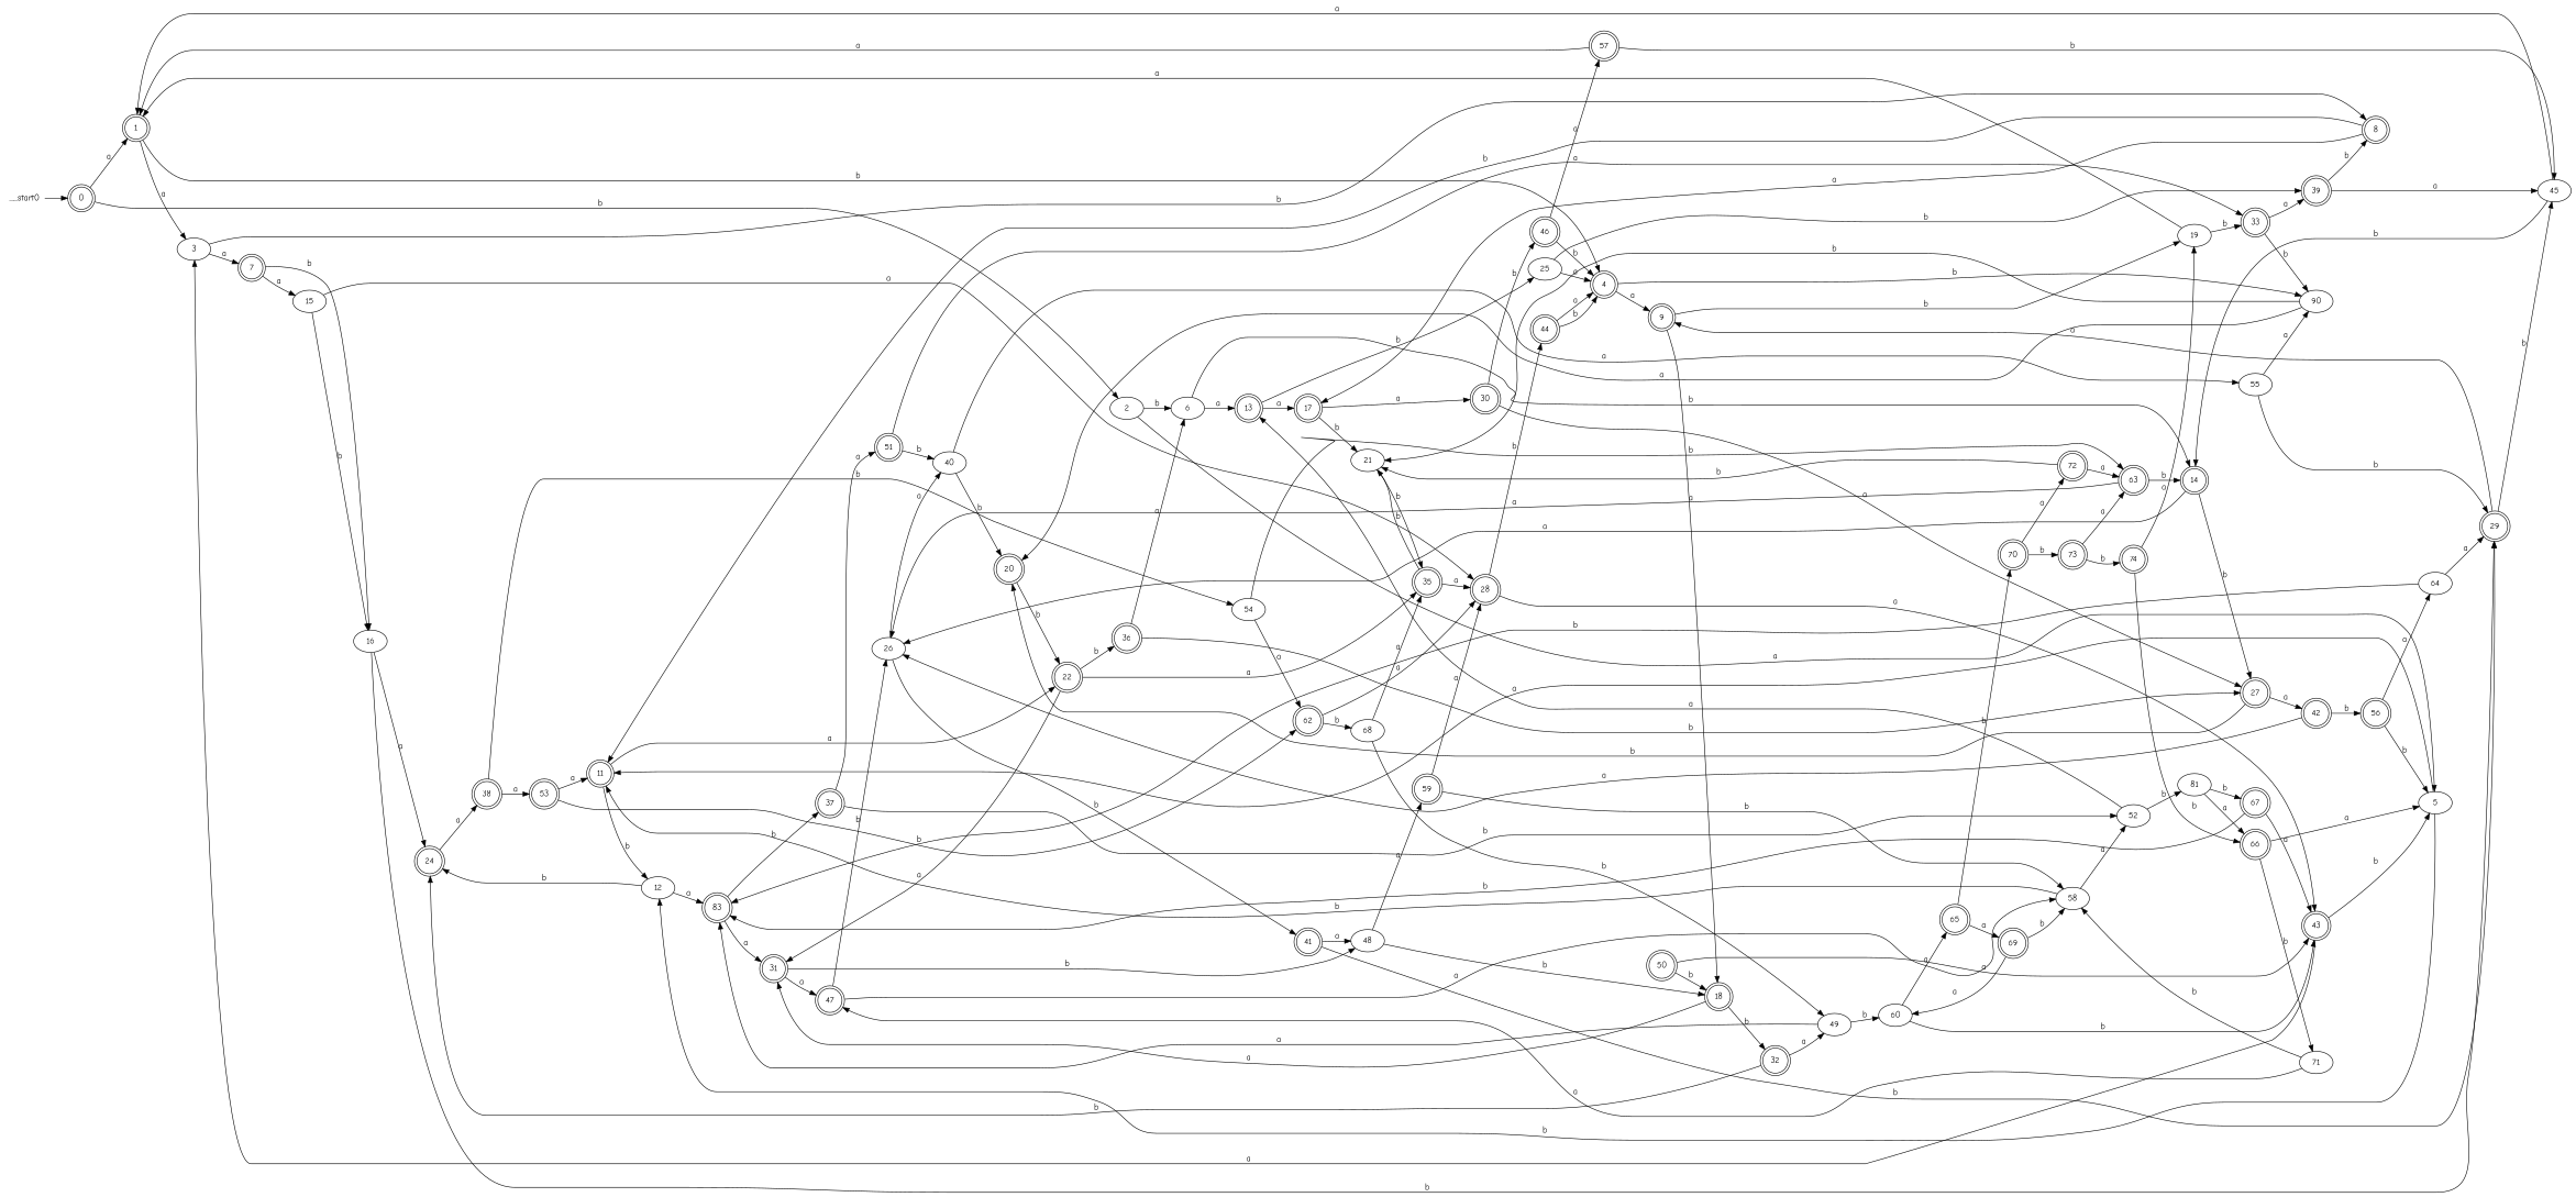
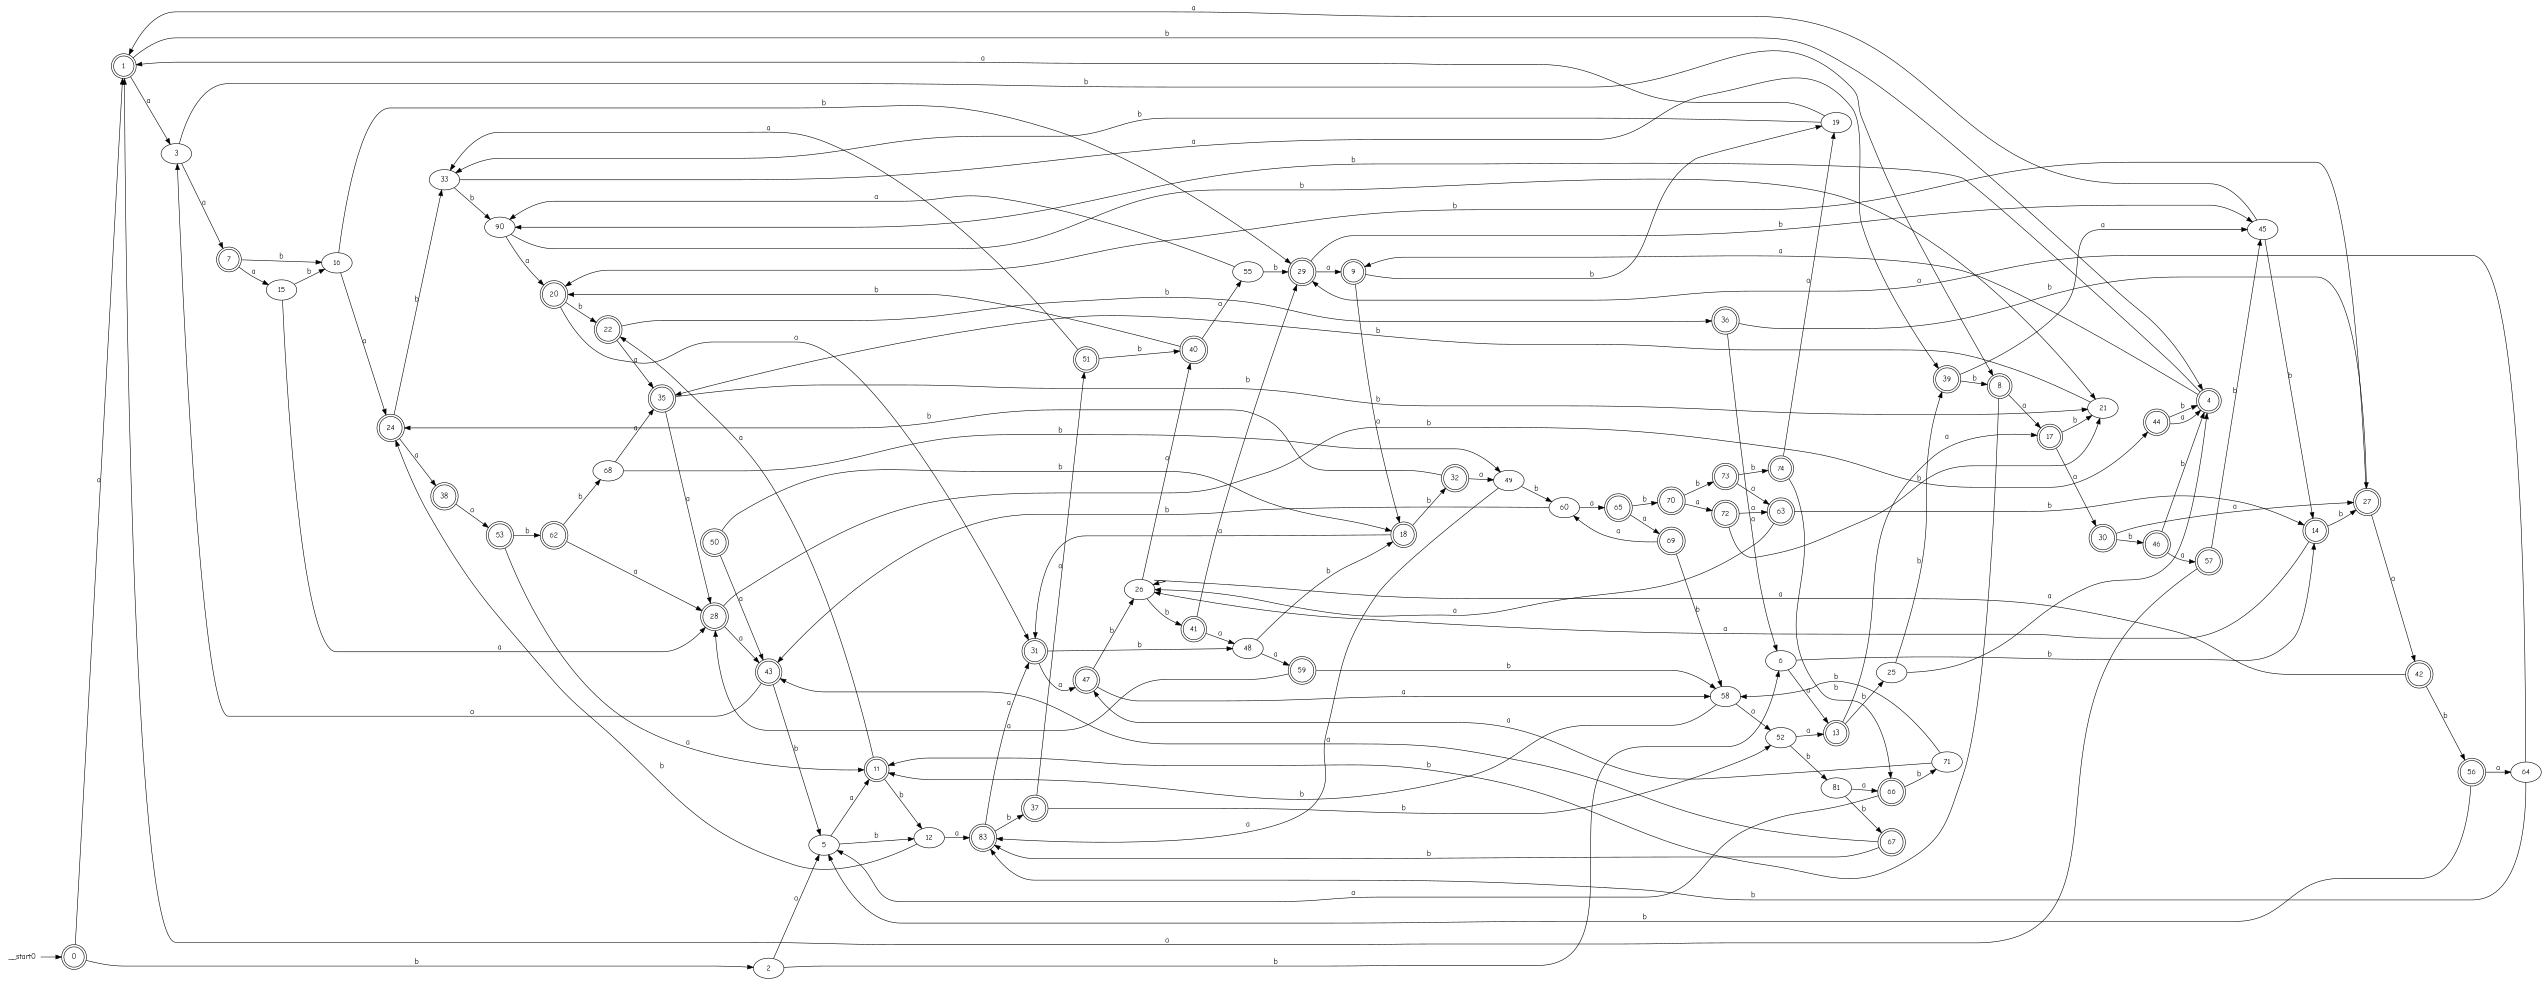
  digraph {
    fontname="Comic Neue"
    rankdir=LR
    node [fontname="Comic Neue" shape=doublecircle]
    edge [fontname="Comic Neue"]
    __start0 [shape=none]
    0
    1
    2 [shape=""]
    3 [shape=""]
    4
    5 [shape=""]
    6 [shape=""]
    7
    8
    9
    n12 [label=90 shape=""]
    11
    12 [shape=""]
    13
    14
    15 [shape=""]
    16 [shape=""]
    17
    18
    19 [shape=""]
    20
    21 [shape=""]
    22
    n25 [label=83]
    24
    25 [shape=""]
    26 [shape=""]
    27
    28
    29
    30
    31
    32
-   33
+   33 [shape=""]
    35
    36
    37
    38
    39
-   40 [shape=""]
+   40
    41
    42
    43
    44
    45 [shape=""]
    46
    47
    48 [shape=""]
    49 [shape=""]
    51
    52 [shape=""]
    53
-   54 [shape=""]
    55 [shape=""]
    56
    57
    58 [shape=""]
    59
    60 [shape=""]
    50
    n62 [label=81 shape=""]
    62
    63
    64 [shape=""]
    65
    66
    67
    68 [shape=""]
    69
    70
    71 [shape=""]
    72
    73
    74
    __start0 -> 0
    0 -> 1 [label=a]
    0 -> 2 [label=b]
    1 -> 3 [label=a]
    1 -> 4 [label=b]
    2 -> 5 [label=a]
    2 -> 6 [label=b]
    3 -> 7 [label=a]
    3 -> 8 [label=b]
    4 -> 9 [label=a]
    4 -> n12 [label=b]
    5 -> 11 [label=a]
    5 -> 12 [label=b]
    6 -> 13 [label=a]
    6 -> 14 [label=b]
    7 -> 15 [label=a]
    7 -> 16 [label=b]
    8 -> 11 [label=b]
    8 -> 17 [label=a]
    9 -> 18 [label=a]
    9 -> 19 [label=b]
    n12 -> 20 [label=a]
    n12 -> 21 [label=b]
    11 -> 12 [label=b]
    11 -> 22 [label=a]
    12 -> n25 [label=a]
    12 -> 24 [label=b]
    13 -> 17 [label=a]
    13 -> 25 [label=b]
    14 -> 26 [label=a]
    14 -> 27 [label=b]
    15 -> 16 [label=b]
    15 -> 28 [label=a]
    16 -> 24 [label=a]
    16 -> 29 [label=b]
    17 -> 21 [label=b]
    17 -> 30 [label=a]
    18 -> 31 [label=a]
    18 -> 32 [label=b]
    19 -> 1 [label=a]
    19 -> 33 [label=b]
    20 -> 22 [label=b]
-   22 -> 31 [label=a]
+   20 -> 31 [label=a]
    21 -> 35 [label=b]
    22 -> 35 [label=a]
    22 -> 36 [label=b]
    n25 -> 31 [label=a]
    n25 -> 37 [label=b]
+   24 -> 33 [label=b]
    24 -> 38 [label=a]
    25 -> 4 [label=a]
    25 -> 39 [label=b]
    26 -> 40 [label=a]
    26 -> 41 [label=b]
    27 -> 20 [label=b]
    27 -> 42 [label=a]
    28 -> 43 [label=a]
    28 -> 44 [label=b]
    29 -> 9 [label=a]
    29 -> 45 [label=b]
    30 -> 27 [label=a]
    30 -> 46 [label=b]
    31 -> 47 [label=a]
    31 -> 48 [label=b]
    32 -> 24 [label=b]
    32 -> 49 [label=a]
    33 -> n12 [label=b]
    33 -> 39 [label=a]
    35 -> 21 [label=b]
    35 -> 28 [label=a]
    36 -> 6 [label=a]
    36 -> 27 [label=b]
    37 -> 51 [label=a]
    37 -> 52 [label=b]
    38 -> 53 [label=a]
-   38 -> 54 [label=b]
    39 -> 8 [label=b]
    39 -> 45 [label=a]
    40 -> 20 [label=b]
    40 -> 55 [label=a]
    41 -> 29 [label=b]
    41 -> 48 [label=a]
    42 -> 26 [label=a]
    42 -> 56 [label=b]
    43 -> 3 [label=a]
    43 -> 5 [label=b]
    44 -> 4 [label=a]
    44 -> 4 [label=b]
    45 -> 1 [label=a]
    45 -> 14 [label=b]
    46 -> 4 [label=b]
    46 -> 57 [label=a]
    47 -> 26 [label=b]
    47 -> 58 [label=a]
    48 -> 18 [label=b]
    48 -> 59 [label=a]
    49 -> n25 [label=a]
    49 -> 60 [label=b]
    51 -> 33 [label=a]
    51 -> 40 [label=b]
    52 -> 13 [label=a]
    52 -> n62 [label=b]
    53 -> 11 [label=a]
    53 -> 62 [label=b]
-   54 -> 62 [label=a]
-   54 -> 63 [label=b]
    55 -> n12 [label=a]
    55 -> 29 [label=b]
    56 -> 5 [label=b]
    56 -> 64 [label=a]
    57 -> 1 [label=a]
    57 -> 45 [label=b]
    58 -> 11 [label=b]
    58 -> 52 [label=a]
    59 -> 28 [label=a]
    59 -> 58 [label=b]
    60 -> 43 [label=b]
    60 -> 65 [label=a]
    50 -> 18 [label=b]
    50 -> 43 [label=a]
    n62 -> 66 [label=a]
    n62 -> 67 [label=b]
    62 -> 28 [label=a]
    62 -> 68 [label=b]
    63 -> 14 [label=b]
    63 -> 26 [label=a]
    64 -> n25 [label=b]
    64 -> 29 [label=a]
    65 -> 69 [label=a]
    65 -> 70 [label=b]
    66 -> 5 [label=a]
    66 -> 71 [label=b]
    67 -> n25 [label=b]
    67 -> 43 [label=a]
    68 -> 35 [label=a]
    68 -> 49 [label=b]
    69 -> 58 [label=b]
    69 -> 60 [label=a]
    70 -> 72 [label=a]
    70 -> 73 [label=b]
    71 -> 47 [label=a]
    71 -> 58 [label=b]
    72 -> 21 [label=b]
    72 -> 63 [label=a]
    73 -> 63 [label=a]
    73 -> 74 [label=b]
    74 -> 19 [label=a]
    74 -> 66 [label=b]
  }
